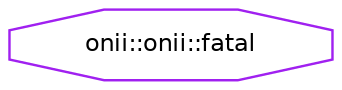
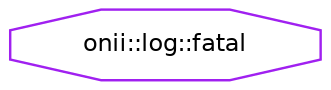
  digraph {
    rankdir=LR
-   n1 [color=purple fillcolor=white fontname=Helvetica fontsize=10 height=0.2 label="onii::onii::fatal" shape=octagon style=filled width=0.4]
+   n1 [color=purple fillcolor=white fontname=Helvetica fontsize=10 height=0.2 label="onii::log::fatal" shape=octagon style=filled width=0.4]
  }
